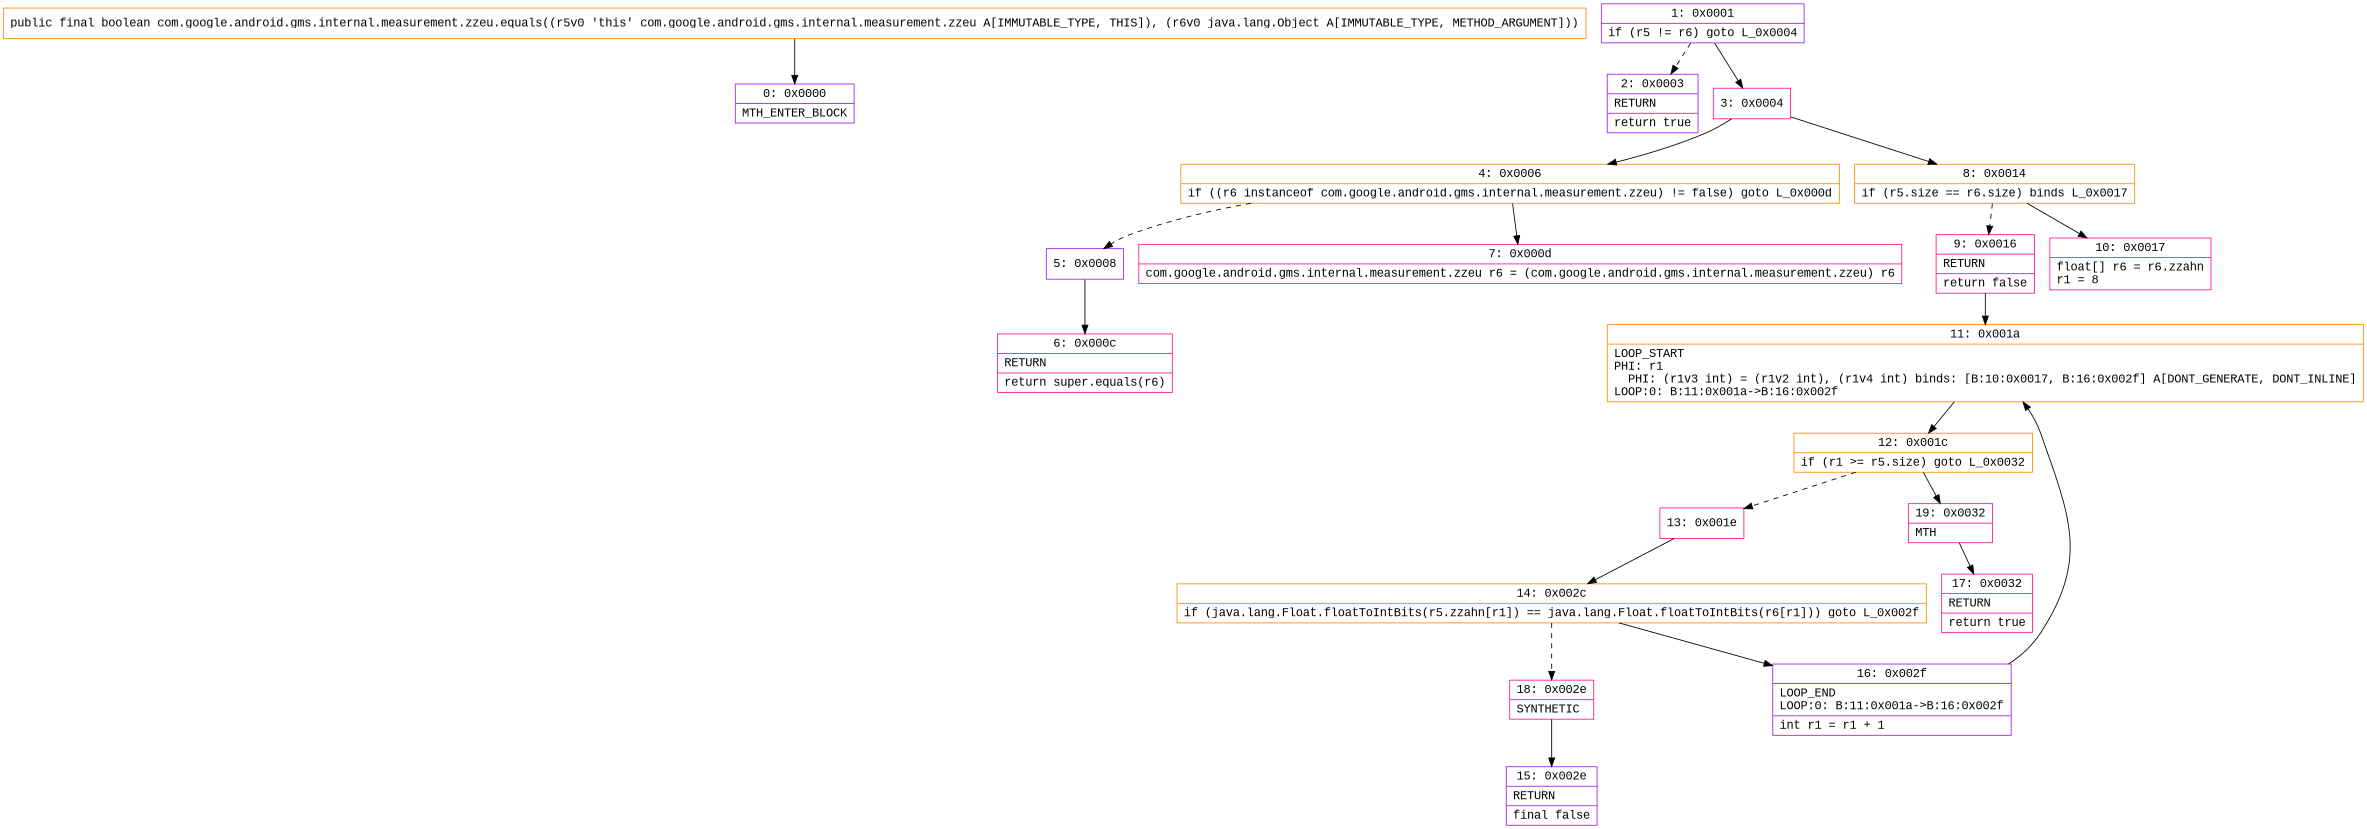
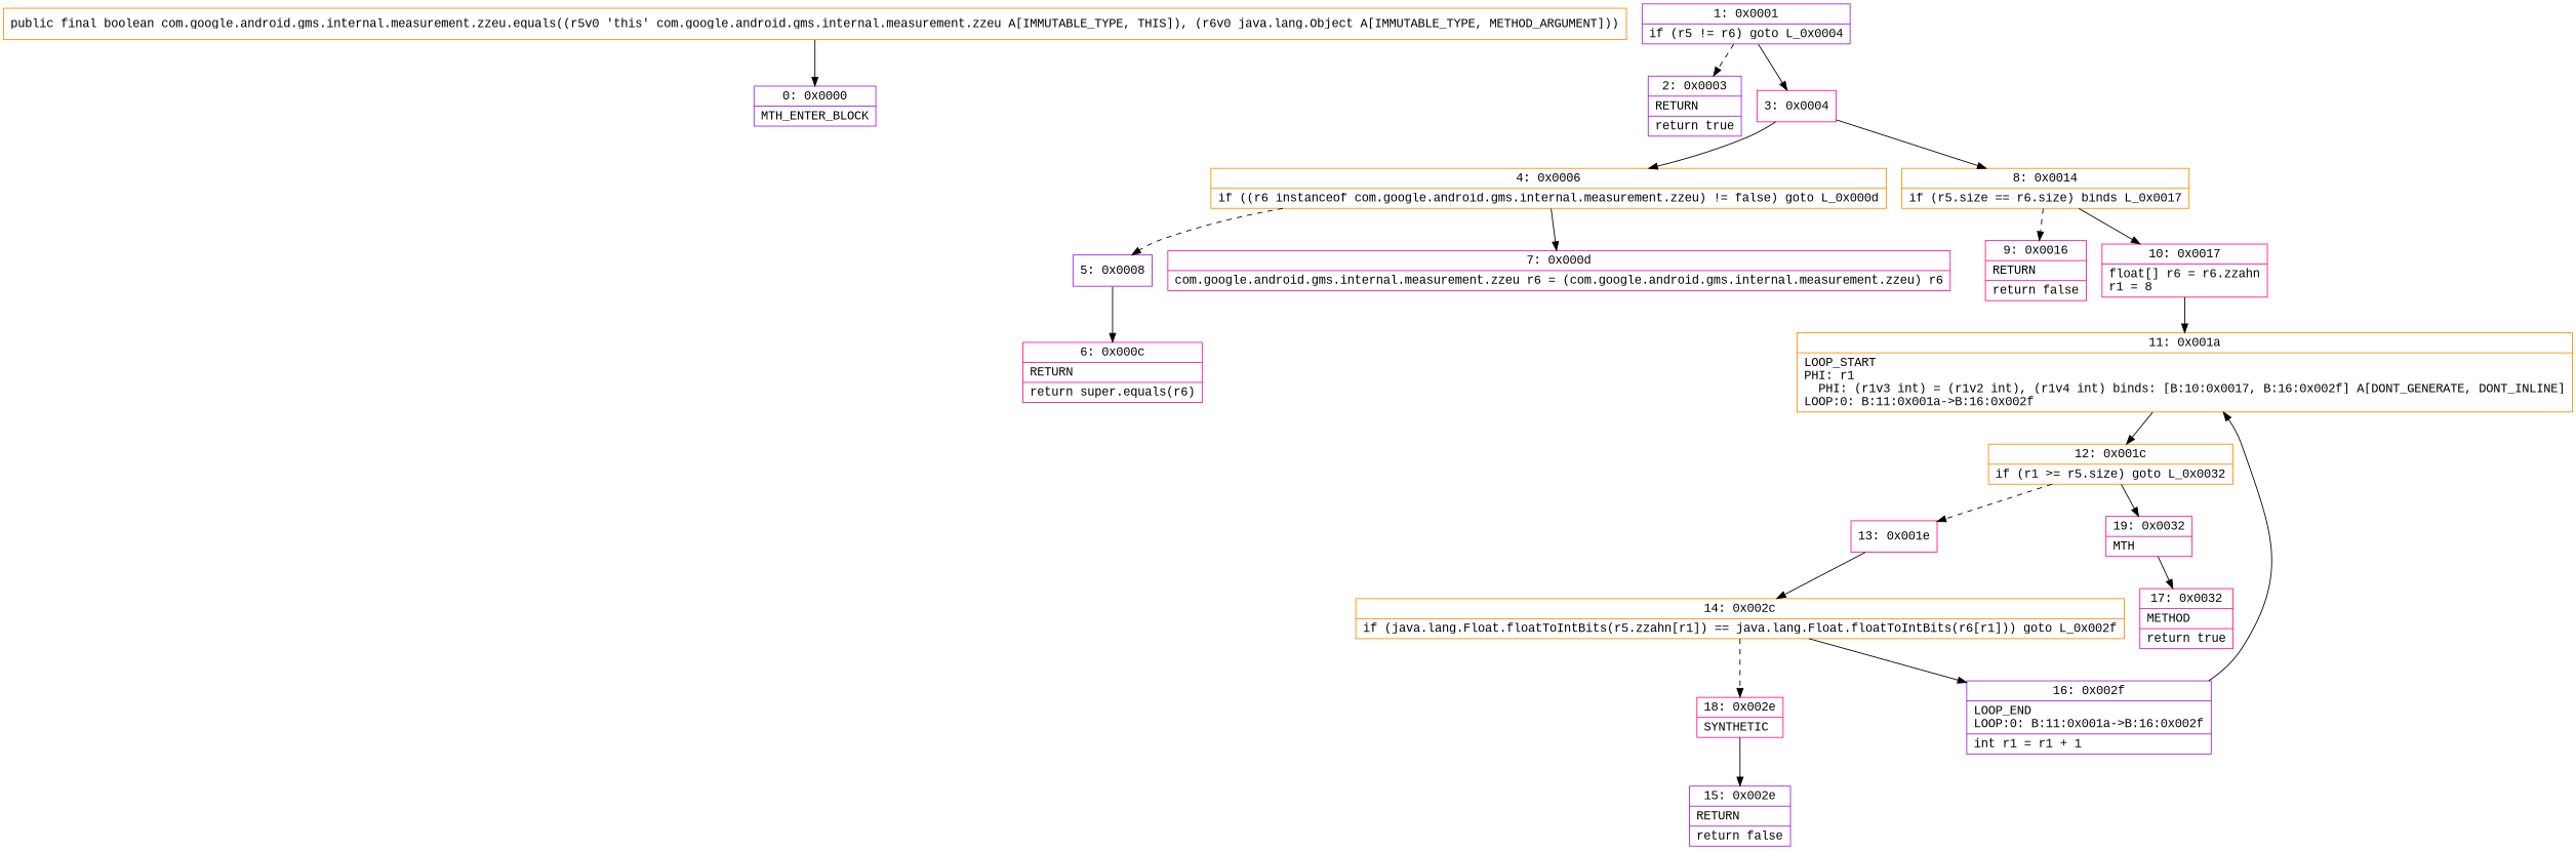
  digraph {
    fontname="Liberation Mono"
    node [color=deeppink fontname="Liberation Mono" shape=record]
    edge [fontname="Liberation Mono"]
    n1 [color=purple label="{0\:\ 0x0000|MTH_ENTER_BLOCK\l}"]
    n2 [color=purple label="{1\:\ 0x0001|if (r5 != r6) goto L_0x0004\l}"]
    n3 [color=purple label="{2\:\ 0x0003|RETURN\l|return true\l}"]
    n4 [label="{3\:\ 0x0004}"]
    n5 [color=darkorange label="{4\:\ 0x0006|if ((r6 instanceof com.google.android.gms.internal.measurement.zzeu) != false) goto L_0x000d\l}"]
    n6 [color=darkorange label="{8\:\ 0x0014|if (r5.size == r6.size) binds L_0x0017\l}"]
    n7 [color=purple label="{5\:\ 0x0008}"]
    n8 [label="{7\:\ 0x000d|com.google.android.gms.internal.measurement.zzeu r6 = (com.google.android.gms.internal.measurement.zzeu) r6\l}"]
    n9 [label="{6\:\ 0x000c|RETURN\l|return super.equals(r6)\l}"]
    n10 [label="{9\:\ 0x0016|RETURN\l|return false\l}"]
    n11 [label="{10\:\ 0x0017|float[] r6 = r6.zzahn\lr1 = 8\l}"]
    n12 [color=darkorange label="{11\:\ 0x001a|LOOP_START\lPHI: r1 \l  PHI: (r1v3 int) = (r1v2 int), (r1v4 int) binds: [B:10:0x0017, B:16:0x002f] A[DONT_GENERATE, DONT_INLINE]\lLOOP:0: B:11:0x001a\-\>B:16:0x002f\l}"]
    n13 [color=darkorange label="{12\:\ 0x001c|if (r1 \>= r5.size) goto L_0x0032\l}"]
    n14 [label="{13\:\ 0x001e}"]
    n15 [label="{19\:\ 0x0032|MTH\l}"]
    n16 [color=darkorange label="{14\:\ 0x002c|if (java.lang.Float.floatToIntBits(r5.zzahn[r1]) == java.lang.Float.floatToIntBits(r6[r1])) goto L_0x002f\l}"]
-   n17 [label="{17\:\ 0x0032|RETURN\l|return true\l}"]
+   n17 [label="{17\:\ 0x0032|METHOD\l|return true\l}"]
    n18 [color=purple label="{16\:\ 0x002f|LOOP_END\lLOOP:0: B:11:0x001a\-\>B:16:0x002f\l|int r1 = r1 + 1\l}"]
    n19 [label="{18\:\ 0x002e|SYNTHETIC\l}"]
-   n20 [color=purple label="{15\:\ 0x002e|RETURN\l|final false\l}"]
+   n20 [color=purple label="{15\:\ 0x002e|RETURN\l|return false\l}"]
    n21 [color=darkorange label="{public final boolean com.google.android.gms.internal.measurement.zzeu.equals((r5v0 'this' com.google.android.gms.internal.measurement.zzeu A[IMMUTABLE_TYPE, THIS]), (r6v0 java.lang.Object A[IMMUTABLE_TYPE, METHOD_ARGUMENT])) }"]
    n2 -> n3 [style=dashed]
    n2 -> n4
    n4 -> n5
    n4 -> n6
    n5 -> n7 [style=dashed]
    n5 -> n8
    n6 -> n10 [style=dashed]
    n6 -> n11
    n7 -> n9
-   n10 -> n12
+   n11 -> n12
    n12 -> n13
    n13 -> n14 [style=dashed]
    n13 -> n15
    n14 -> n16
    n15 -> n17
    n16 -> n18
    n16 -> n19 [style=dashed]
    n18 -> n12
    n19 -> n20
    n21 -> n1
  }
